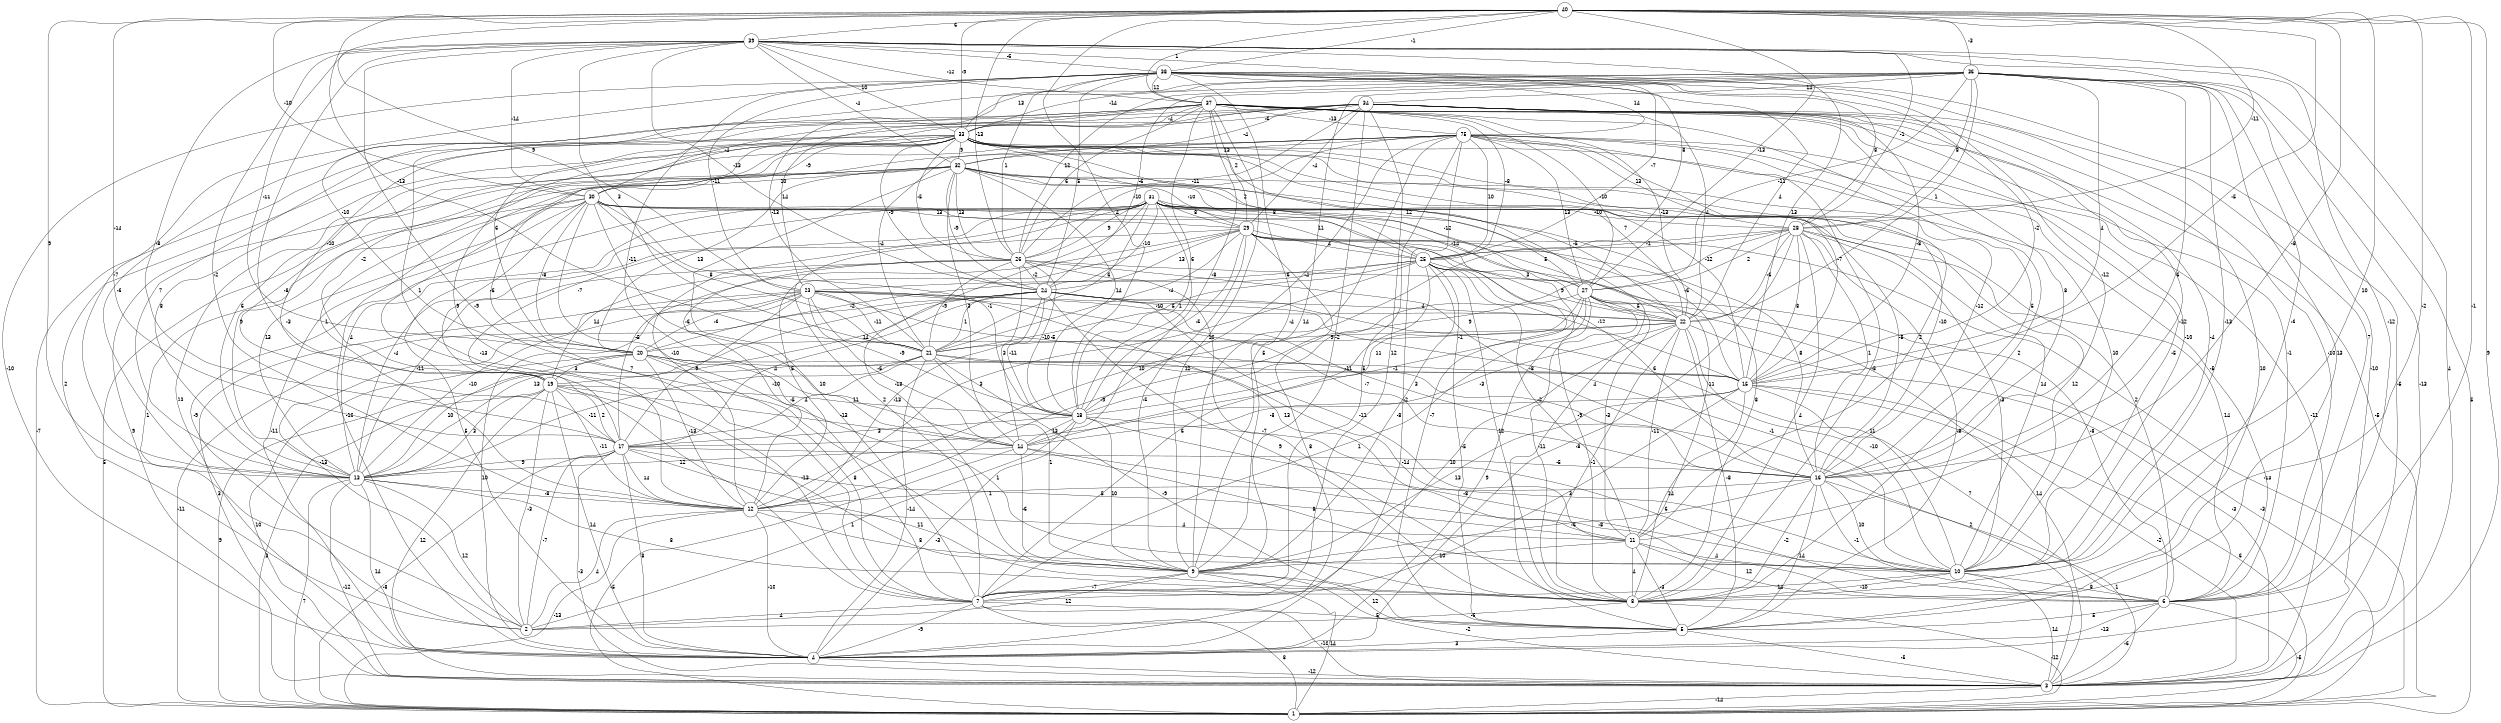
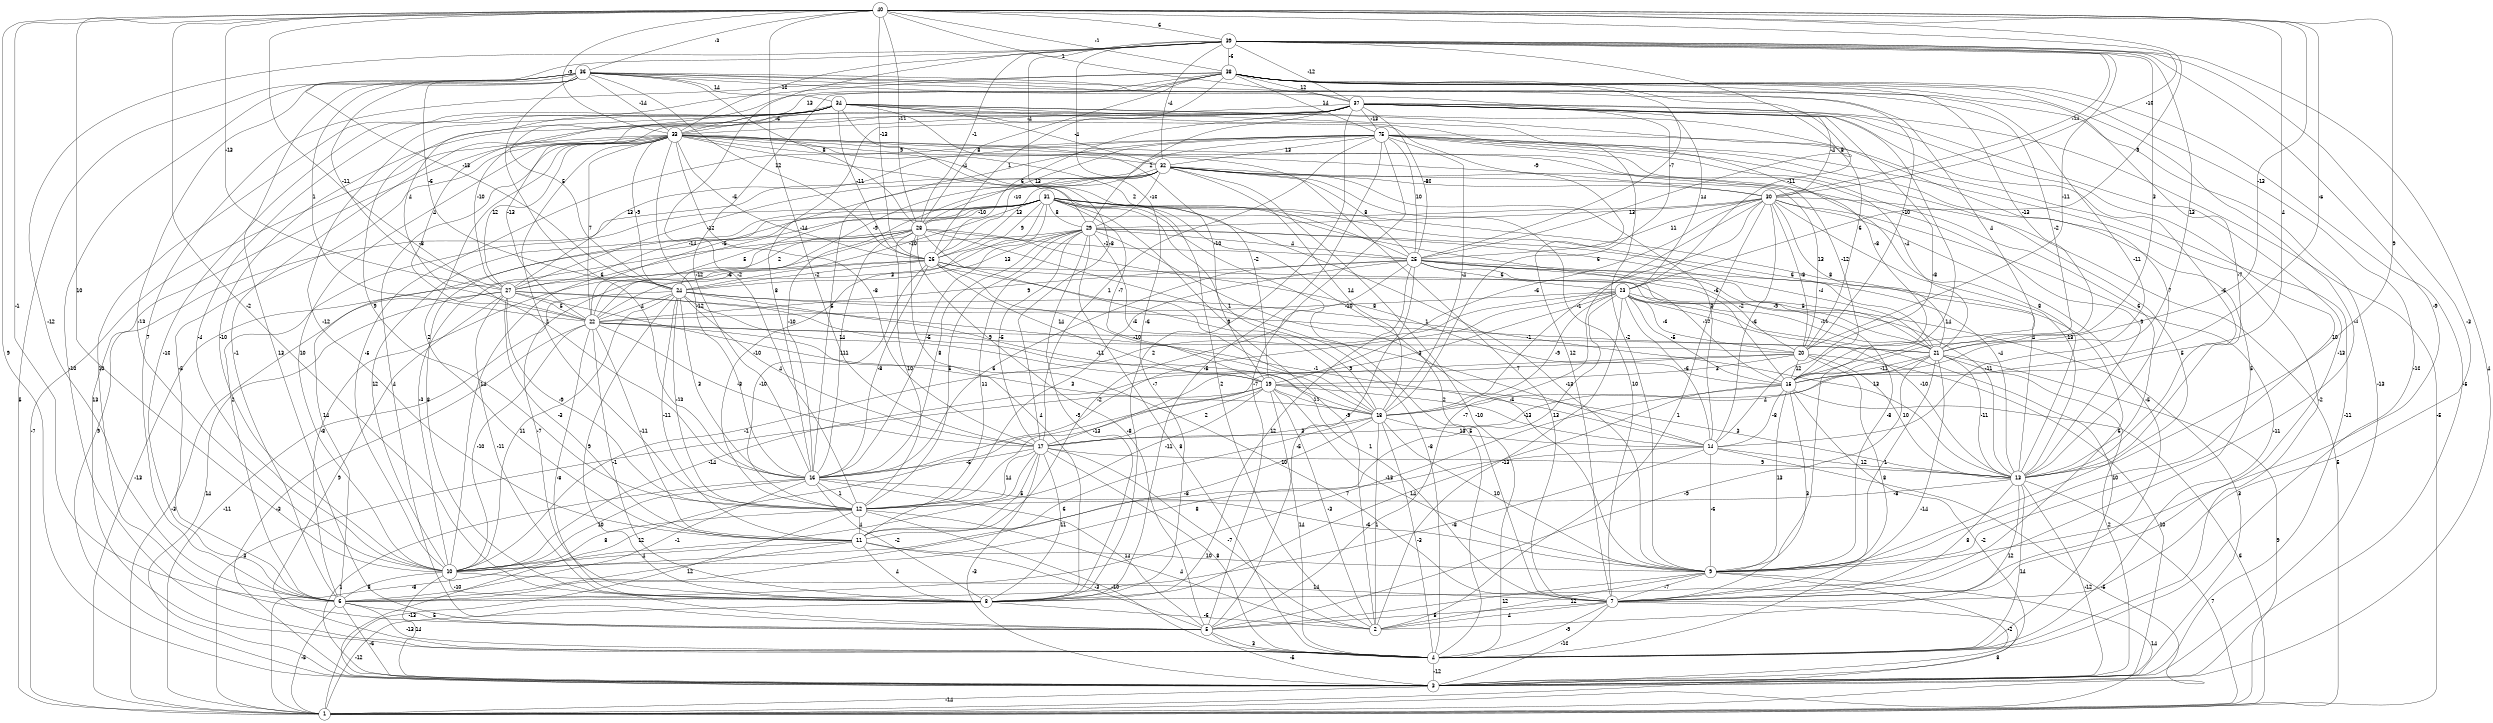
  graph {
    fontname="DejaVu Sans"
    node [fontname="DejaVu Sans" shape=circle]
    edge [fontname="DejaVu Sans"]
    40
    3
    6
    8
    10
    13
    15
    16
    17
    18
    21
    23
    26
    27
    28
    30
    33
    36
    37
    38
    39
    1
    4
    5
    2
    7
    12
    9
    14
    11
    20
    22
    24
    19
    25
    29
    32
    34
    n39 [label=75]
    31
    40 -- 3 [label=9]
    40 -- 6 [label=-1]
    40 -- 8 [label=-2]
    40 -- 10 [label=10]
    40 -- 13 [label=9]
    40 -- 15 [label=-5]
    40 -- 16 [label=-8]
    40 -- 17 [label=-14]
    40 -- 18 [label=4]
    40 -- 21 [label=-13]
    40 -- 23 [label=9]
    40 -- 26 [label=-13]
    40 -- 27 [label=-13]
    40 -- 28 [label=-11]
    40 -- 30 [label=-10]
    40 -- 33 [label=-9]
    40 -- 36 [label=-3]
    40 -- 37 [label=1]
    40 -- 38 [label=-1]
    40 -- 39 [label=6]
    3 -- 1 [label=-14]
    6 -- 3 [label=-6]
    6 -- 1 [label=-5]
    6 -- 4 [label=-13]
    6 -- 5 [label=5]
    8 -- 1 [label=-12]
    8 -- 2 [label=-6]
    10 -- 3 [label=14]
    10 -- 6 [label=8]
    10 -- 8 [label=-10]
    10 -- 7 [label=14]
    13 -- 3 [label=-12]
    13 -- 8 [label=8]
    13 -- 1 [label=7]
    13 -- 4 [label=14]
    13 -- 2 [label=12]
    13 -- 12 [label=-8]
    15 -- 3 [label=-2]
    15 -- 6 [label=7]
    15 -- 8 [label=14]
    15 -- 1 [label=6]
    15 -- 7 [label=3]
    15 -- 9 [label=13]
    15 -- 14 [label=-8]
    16 -- 3 [label=1]
    16 -- 6 [label=-1]
    16 -- 8 [label=-2]
    16 -- 10 [label=10]
    16 -- 5 [label=14]
    16 -- 12 [label=1]
    16 -- 9 [label=-6]
    17 -- 3 [label=-3]
    17 -- 8 [label=11]
    17 -- 13 [label=9]
    17 -- 16 [label=-5]
    17 -- 1 [label=-8]
    17 -- 4 [label=8]
    17 -- 2 [label=-7]
    17 -- 12 [label=14]
    17 -- 11 [label=5]
    18 -- 6 [label=6]
    18 -- 10 [label=-8]
    18 -- 17 [label=3]
    18 -- 4 [label=-3]
    18 -- 2 [label=1]
    18 -- 9 [label=10]
    18 -- 14 [label=13]
    21 -- 3 [label=2]
    21 -- 13 [label=-11]
    21 -- 15 [label=-11]
    21 -- 17 [label=4]
    21 -- 1 [label=9]
    21 -- 4 [label=-14]
    21 -- 5 [label=-9]
    21 -- 9 [label=1]
    23 -- 3 [label=3]
    23 -- 10 [label=-1]
    23 -- 13 [label=-10]
    23 -- 15 [label=-5]
    23 -- 16 [label=-7]
    23 -- 17 [label=9]
    23 -- 18 [label=-9]
    23 -- 21 [label=-11]
    23 -- 4 [label=10]
    23 -- 2 [label=-13]
    23 -- 14 [label=-6]
    23 -- 11 [label=13]
    23 -- 20 [label=-6]
    23 -- 22 [label=-10]
    26 -- 6 [label=-8]
    26 -- 8 [label=-7]
    26 -- 13 [label=-11]
    26 -- 16 [label=-8]
    26 -- 18 [label=-10]
    26 -- 21 [label=-9]
    26 -- 12 [label=-10]
    26 -- 14 [label=3]
    26 -- 24 [label=-2]
    26 -- 19 [label=14]
    27 -- 3 [label=14]
    27 -- 8 [label=-11]
    27 -- 18 [label=11]
    27 -- 1 [label=-3]
    27 -- 4 [label=9]
    27 -- 7 [label=1]
    27 -- 12 [label=-9]
    27 -- 14 [label=-1]
    27 -- 11 [label=-3]
    27 -- 22 [label=5]
    28 -- 6 [label=14]
    28 -- 8 [label=4]
    28 -- 10 [label=-3]
    28 -- 15 [label=8]
    28 -- 16 [label=1]
    28 -- 18 [label=9]
    28 -- 27 [label=2]
    28 -- 4 [label=-8]
    28 -- 5 [label=-8]
    28 -- 12 [label=10]
    28 -- 22 [label=-6]
    28 -- 25 [label=-1]
    30 -- 10 [label=14]
    30 -- 13 [label=13]
    30 -- 18 [label=-1]
    30 -- 21 [label=8]
    30 -- 1 [label=5]
    30 -- 4 [label=-11]
    30 -- 5 [label=-7]
    30 -- 2 [label=1]
    30 -- 7 [label=-5]
    30 -- 14 [label=-6]
    30 -- 20 [label=-8]
    30 -- 19 [label=-6]
    30 -- 25 [label=11]
    30 -- 29 [label=13]
    33 -- 6 [label=-5]
    33 -- 10 [label=10]
    33 -- 13 [label=8]
    33 -- 15 [label=-12]
    33 -- 16 [label=-12]
    33 -- 17 [label=-8]
    33 -- 26 [label=-5]
    33 -- 27 [label=12]
    33 -- 30 [label=-9]
    33 -- 1 [label=-7]
    33 -- 4 [label=13]
    33 -- 5 [label=4]
    33 -- 2 [label=2]
    33 -- 7 [label=7]
    33 -- 12 [label=1]
    33 -- 11 [label=2]
    33 -- 22 [label=7]
    33 -- 24 [label=-9]
    33 -- 19 [label=-2]
    33 -- 25 [label=2]
    33 -- 32 [label=9]
    36 -- 3 [label=-13]
    36 -- 10 [label=-13]
    36 -- 15 [label=4]
    36 -- 16 [label=6]
    36 -- 21 [label=-13]
    36 -- 26 [label=12]
    36 -- 27 [label=-11]
    36 -- 28 [label=8]
    36 -- 33 [label=-14]
    36 -- 1 [label=5]
    36 -- 4 [label=-10]
    36 -- 5 [label=13]
    36 -- 9 [label=14]
    36 -- 20 [label=-10]
    36 -- 22 [label=1]
    36 -- 24 [label=-6]
    36 -- 34 [label=14]
    37 -- 6 [label=-1]
    37 -- 8 [label=2]
    37 -- 10 [label=-10]
    37 -- 13 [label=-6]
    37 -- 16 [label=8]
    37 -- 18 [label=6]
    37 -- 23 [label=14]
    37 -- 26 [label=6]
    37 -- 27 [label=-10]
    37 -- 30 [label=-4]
    37 -- 33 [label=-4]
    37 -- 1 [label=-5]
    37 -- 7 [label=-13]
    37 -- 9 [label=10]
    37 -- 14 [label=-8]
    37 -- 22 [label=-13]
    37 -- 25 [label=-8]
    37 -- 29 [label=2]
    37 -- n39 [label=-13]
    38 -- 3 [label=-5]
    38 -- 6 [label=7]
    38 -- 13 [label=-7]
    38 -- 15 [label=-2]
    38 -- 16 [label=-12]
    38 -- 23 [label=-11]
    38 -- 26 [label=1]
    38 -- 28 [label=8]
    38 -- 33 [label=13]
    38 -- 37 [label=12]
    38 -- 4 [label=-10]
    38 -- 9 [label=-4]
    38 -- 14 [label=-11]
    38 -- 22 [label=4]
    38 -- 24 [label=5]
    38 -- 25 [label=-7]
    38 -- n39 [label=14]
    39 -- 3 [label=4]
    39 -- 6 [label=-12]
    39 -- 8 [label=-6]
    39 -- 15 [label=13]
    39 -- 17 [label=-8]
    39 -- 21 [label=3]
    39 -- 28 [label=-1]
    39 -- 30 [label=-14]
    39 -- 33 [label=10]
    39 -- 37 [label=-12]
    39 -- 38 [label=-6]
    39 -- 7 [label=-3]
    39 -- 12 [label=-2]
    39 -- 9 [label=-9]
    39 -- 20 [label=-11]
    39 -- 24 [label=-13]
    39 -- 25 [label=8]
    39 -- 32 [label=-4]
    4 -- 3 [label=-12]
    5 -- 3 [label=-5]
    5 -- 4 [label=3]
    7 -- 3 [label=-10]
    7 -- 1 [label=8]
    7 -- 4 [label=-9]
    7 -- 5 [label=5]
    7 -- 2 [label=4]
    12 -- 10 [label=8]
    12 -- 1 [label=-13]
    12 -- 4 [label=-10]
    12 -- 2 [label=4]
    12 -- 11 [label=4]
    9 -- 3 [label=-2]
    9 -- 1 [label=14]
    9 -- 5 [label=12]
    9 -- 2 [label=12]
    9 -- 7 [label=-7]
    14 -- 6 [label=-8]
    14 -- 10 [label=8]
    14 -- 13 [label=12]
    14 -- 1 [label=-5]
    14 -- 9 [label=-6]
    11 -- 6 [label=12]
    11 -- 8 [label=4]
    11 -- 10 [label=4]
    11 -- 5 [label=-3]
    11 -- 9 [label=10]
    20 -- 3 [label=10]
-   20 -- 8 [label=1]
    20 -- 10 [label=-14]
    20 -- 13 [label=10]
    20 -- 15 [label=12]
    20 -- 7 [label=8]
    20 -- 12 [label=-13]
    20 -- 19 [label=3]
    22 -- 3 [label=-3]
    22 -- 8 [label=-1]
    22 -- 10 [label=-10]
    22 -- 17 [label=-3]
    22 -- 21 [label=-1]
    22 -- 5 [label=-8]
    22 -- 7 [label=10]
    22 -- 11 [label=-11]
    22 -- 20 [label=9]
    24 -- 8 [label=9]
    24 -- 10 [label=11]
    24 -- 13 [label=13]
    24 -- 16 [label=3]
    24 -- 17 [label=4]
    24 -- 18 [label=-11]
    24 -- 21 [label=1]
    24 -- 1 [label=-11]
    24 -- 12 [label=-13]
    24 -- 11 [label=-11]
    24 -- 22 [label=4]
    24 -- 19 [label=14]
    19 -- 3 [label=12]
    19 -- 13 [label=3]
    19 -- 17 [label=2]
    19 -- 18 [label=11]
    19 -- 1 [label=3]
    19 -- 4 [label=14]
    19 -- 2 [label=-3]
    19 -- 12 [label=-11]
    19 -- 9 [label=-13]
    19 -- 14 [label=-13]
    25 -- 8 [label=12]
    25 -- 15 [label=-12]
    25 -- 16 [label=6]
    25 -- 21 [label=5]
    25 -- 23 [label=6]
    25 -- 5 [label=-5]
    25 -- 7 [label=6]
    25 -- 12 [label=3]
    25 -- 9 [label=-8]
    25 -- 11 [label=-2]
    25 -- 20 [label=-2]
    25 -- 22 [label=9]
    29 -- 8 [label=-9]
    29 -- 13 [label=-4]
    29 -- 16 [label=8]
    29 -- 17 [label=-5]
    29 -- 18 [label=-5]
    29 -- 21 [label=-4]
    29 -- 1 [label=-13]
    29 -- 4 [label=8]
    29 -- 12 [label=5]
    29 -- 9 [label=-5]
    29 -- 11 [label=11]
    29 -- 22 [label=3]
    29 -- 24 [label=13]
    29 -- 25 [label=4]
    32 -- 3 [label=9]
    32 -- 13 [label=9]
    32 -- 16 [label=-10]
    32 -- 18 [label=14]
    32 -- 26 [label=13]
    32 -- 27 [label=-12]
    32 -- 30 [label=10]
    32 -- 4 [label=-10]
    32 -- 7 [label=10]
    32 -- 14 [label=3]
    32 -- 20 [label=13]
    32 -- 22 [label=-5]
    32 -- 24 [label=-9]
    32 -- 25 [label=8]
    32 -- 29 [label=-10]
    34 -- 6 [label=-10]
    34 -- 10 [label=-4]
    34 -- 13 [label=7]
    34 -- 15 [label=-8]
    34 -- 26 [label=-11]
    34 -- 33 [label=-6]
    34 -- 5 [label=10]
    34 -- 7 [label=12]
    34 -- 12 [label=9]
    34 -- 9 [label=-2]
    34 -- 11 [label=-12]
    34 -- 20 [label=6]
    34 -- 22 [label=4]
    34 -- 19 [label=-10]
    34 -- 29 [label=-4]
    34 -- 32 [label=-4]
    n39 -- 3 [label=-11]
    n39 -- 8 [label=-5]
    n39 -- 10 [label=-5]
    n39 -- 13 [label=6]
-   n39 -- 15 [label=-7]
+   n39 -- 5 [label=-7]
    n39 -- 16 [label=5]
    n39 -- 17 [label=1]
    n39 -- 18 [label=-4]
    n39 -- 21 [label=-4]
    n39 -- 26 [label=-10]
    n39 -- 27 [label=13]
    n39 -- 28 [label=13]
    n39 -- 4 [label=-2]
    n39 -- 7 [label=5]
    n39 -- 9 [label=5]
    n39 -- 25 [label=10]
    n39 -- 32 [label=13]
    31 -- 6 [label=2]
    31 -- 8 [label=8]
    31 -- 10 [label=12]
    31 -- 13 [label=4]
    31 -- 15 [label=-6]
    31 -- 16 [label=-5]
    31 -- 18 [label=1]
    31 -- 21 [label=6]
    31 -- 26 [label=9]
    31 -- 27 [label=-14]
    31 -- 28 [label=-10]
    31 -- 4 [label=5]
    31 -- 2 [label=-9]
    31 -- 7 [label=2]
    31 -- 12 [label=-10]
    31 -- 9 [label=-13]
    31 -- 22 [label=5]
    31 -- 24 [label=-10]
    31 -- 19 [label=-7]
    31 -- 29 [label=8]
  }
